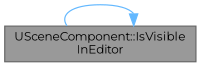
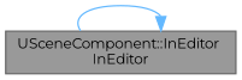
  digraph {
    rankdir=LR
    fontname=Montserrat
-   n1 [color=gray40 fillcolor=grey60 fontcolor=black fontname=Montserrat fontsize=10 height=0.2 label="USceneComponent::IsVisible\lInEditor" shape=box style=filled width=0.4]
+   n1 [color=gray40 fillcolor=grey60 fontcolor=black fontname=Montserrat fontsize=10 height=0.2 label="USceneComponent::InEditor\lInEditor" shape=box style=filled width=0.4]
    n1 -> n1 [color=steelblue1 fontname=Montserrat fontsize=10 labelfontname=Helvetica labelfontsize=10 style=solid]
  }
